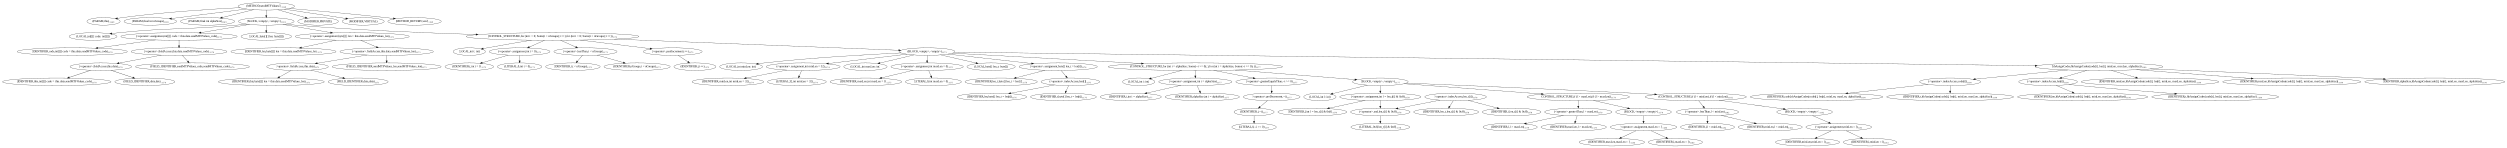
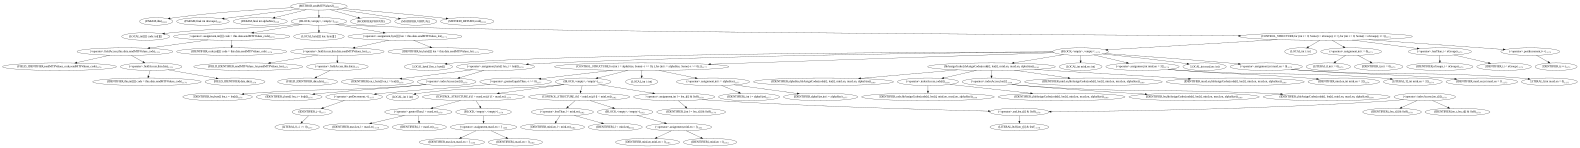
  digraph {
    fontname="Liberation Serif"
    node [fontname="Liberation Serif"]
    edge [fontname="Liberation Serif"]
    n1 [label=<(METHOD,sendMTFValues3)<SUB>1169</SUB>>]
    n2 [label=<(PARAM,this)<SUB>1669</SUB>>]
    n3 [label=<(PARAM,final int nGroups)<SUB>1169</SUB>>]
    n4 [label=<(PARAM,final int alphaSize)<SUB>1169</SUB>>]
    n5 [label=<(BLOCK,&lt;empty&gt;,&lt;empty&gt;)<SUB>1169</SUB>>]
    n6 [label=<(MODIFIER,PRIVATE)>]
    n7 [label=<(MODIFIER,VIRTUAL)>]
    n8 [label=<(METHOD_RETURN,void)<SUB>1169</SUB>>]
    n9 [label=<(LOCAL,int[][] code: int[][])>]
    n10 [label=<(&lt;operator&gt;.assignment,int[][] code = this.data.sendMTFValues_code)<SUB>1170</SUB>>]
    n11 [label=<(LOCAL,byte[][] len: byte[][])>]
    n12 [label=<(&lt;operator&gt;.assignment,byte[][] len = this.data.sendMTFValues_len)<SUB>1171</SUB>>]
    n13 [label=<(CONTROL_STRUCTURE,for (int t = 0; Some(t &lt; nGroups); t++),for (int t = 0; Some(t &lt; nGroups); t++))<SUB>1173</SUB>>]
    n14 [label=<(IDENTIFIER,code,int[][] code = this.data.sendMTFValues_code)<SUB>1170</SUB>>]
    n15 [label=<(&lt;operator&gt;.fieldAccess,this.data.sendMTFValues_code)<SUB>1170</SUB>>]
    n16 [label=<(IDENTIFIER,len,byte[][] len = this.data.sendMTFValues_len)<SUB>1171</SUB>>]
    n17 [label=<(&lt;operator&gt;.fieldAccess,this.data.sendMTFValues_len)<SUB>1171</SUB>>]
    n18 [label=<(LOCAL,int t: int)>]
    n19 [label=<(&lt;operator&gt;.assignment,int t = 0)<SUB>1173</SUB>>]
    n20 [label=<(&lt;operator&gt;.lessThan,t &lt; nGroups)<SUB>1173</SUB>>]
    n21 [label=<(&lt;operator&gt;.postIncrement,t++)<SUB>1173</SUB>>]
    n22 [label=<(BLOCK,&lt;empty&gt;,&lt;empty&gt;)<SUB>1173</SUB>>]
    n23 [label=<(&lt;operator&gt;.fieldAccess,this.data)<SUB>1170</SUB>>]
    n24 [label=<(FIELD_IDENTIFIER,sendMTFValues_code,sendMTFValues_code)<SUB>1170</SUB>>]
    n25 [label=<(IDENTIFIER,this,int[][] code = this.data.sendMTFValues_code)<SUB>1170</SUB>>]
    n26 [label=<(FIELD_IDENTIFIER,data,data)<SUB>1170</SUB>>]
    n27 [label=<(&lt;operator&gt;.fieldAccess,this.data)<SUB>1171</SUB>>]
    n28 [label=<(FIELD_IDENTIFIER,sendMTFValues_len,sendMTFValues_len)<SUB>1171</SUB>>]
-   n29 [label=<(IDENTIFIER,this,byte[][] len = this.data.sendMTFValues_len)<SUB>1171</SUB>>]
    n30 [label=<(FIELD_IDENTIFIER,data,data)<SUB>1171</SUB>>]
    n31 [label=<(IDENTIFIER,t,int t = 0)<SUB>1173</SUB>>]
    n32 [label=<(LITERAL,0,int t = 0)<SUB>1173</SUB>>]
    n33 [label=<(IDENTIFIER,t,t &lt; nGroups)<SUB>1173</SUB>>]
    n34 [label=<(IDENTIFIER,nGroups,t &lt; nGroups)<SUB>1173</SUB>>]
    n35 [label=<(IDENTIFIER,t,t++)<SUB>1173</SUB>>]
    n36 [label=<(LOCAL,int minLen: int)>]
-   n37 [label=<(&lt;operator&gt;.assignment,int minLen = 32)<SUB>6174</SUB>>]
+   n37 [label=<(&lt;operator&gt;.assignment,int minLen = 32)<SUB>1174</SUB>>]
    n38 [label=<(LOCAL,int maxLen: int)>]
    n39 [label=<(&lt;operator&gt;.assignment,int maxLen = 0)<SUB>1175</SUB>>]
    n40 [label=<(LOCAL,byte[] len_t: byte[])>]
    n41 [label=<(&lt;operator&gt;.assignment,byte[] len_t = len[t])<SUB>1176</SUB>>]
    n42 [label=<(CONTROL_STRUCTURE,for (int i = alphaSize; Some(--i &gt;= 0); ),for (int i = alphaSize; Some(--i &gt;= 0); ))<SUB>1177</SUB>>]
    n43 [label=<(hbAssignCodes,hbAssignCodes(code[t], len[t], minLen, maxLen, alphaSize))<SUB>1190</SUB>>]
    n44 [label=<(IDENTIFIER,minLen,int minLen = 32)<SUB>1174</SUB>>]
    n45 [label=<(LITERAL,32,int minLen = 32)<SUB>1174</SUB>>]
    n46 [label=<(IDENTIFIER,maxLen,int maxLen = 0)<SUB>1275</SUB>>]
    n47 [label=<(LITERAL,0,int maxLen = 0)<SUB>1175</SUB>>]
    n48 [label=<(IDENTIFIER,len_t,byte[] len_t = len[t])<SUB>1176</SUB>>]
    n49 [label=<(&lt;operator&gt;.indexAccess,len[t])<SUB>1176</SUB>>]
    n50 [label=<(LOCAL,int i: int)>]
    n51 [label=<(&lt;operator&gt;.assignment,int i = alphaSize)<SUB>1177</SUB>>]
    n52 [label=<(&lt;operator&gt;.greaterEqualsThan,--i &gt;= 0)<SUB>1177</SUB>>]
    n53 [label=<(BLOCK,&lt;empty&gt;,&lt;empty&gt;)<SUB>1177</SUB>>]
    n54 [label=<(&lt;operator&gt;.indexAccess,code[t])<SUB>1190</SUB>>]
    n55 [label=<(&lt;operator&gt;.indexAccess,len[t])<SUB>1190</SUB>>]
    n56 [label=<(IDENTIFIER,minLen,hbAssignCodes(code[t], len[t], minLen, maxLen, alphaSize))<SUB>1190</SUB>>]
    n57 [label=<(IDENTIFIER,maxLen,hbAssignCodes(code[t], len[t], minLen, maxLen, alphaSize))<SUB>1190</SUB>>]
    n58 [label=<(IDENTIFIER,alphaSize,hbAssignCodes(code[t], len[t], minLen, maxLen, alphaSize))<SUB>1190</SUB>>]
    n59 [label=<(IDENTIFIER,len,byte[] len_t = len[t])<SUB>1176</SUB>>]
    n60 [label=<(IDENTIFIER,t,byte[] len_t = len[t])<SUB>1176</SUB>>]
    n61 [label=<(IDENTIFIER,i,int i = alphaSize)<SUB>1177</SUB>>]
    n62 [label=<(IDENTIFIER,alphaSize,int i = alphaSize)<SUB>1177</SUB>>]
    n63 [label=<(&lt;operator&gt;.preDecrement,--i)<SUB>1177</SUB>>]
    n64 [label=<(LOCAL,int l: int)>]
    n65 [label=<(&lt;operator&gt;.assignment,int l = len_t[i] &amp; 0xff)<SUB>1158</SUB>>]
    n66 [label=<(CONTROL_STRUCTURE,if (l &gt; maxLen),if (l &gt; maxLen))<SUB>1179</SUB>>]
    n67 [label=<(CONTROL_STRUCTURE,if (l &lt; minLen),if (l &lt; minLen))<SUB>1182</SUB>>]
    n68 [label=<(IDENTIFIER,i,--i)<SUB>1177</SUB>>]
    n69 [label=<(LITERAL,0,--i &gt;= 0)<SUB>1177</SUB>>]
    n70 [label=<(IDENTIFIER,l,int l = len_t[i] &amp; 0xff)<SUB>1178</SUB>>]
    n71 [label=<(&lt;operator&gt;.and,len_t[i] &amp; 0xff)<SUB>1178</SUB>>]
    n72 [label=<(&lt;operator&gt;.greaterThan,l &gt; maxLen)<SUB>1179</SUB>>]
    n73 [label=<(BLOCK,&lt;empty&gt;,&lt;empty&gt;)<SUB>1179</SUB>>]
    n74 [label=<(&lt;operator&gt;.lessThan,l &lt; minLen)<SUB>1182</SUB>>]
    n75 [label=<(BLOCK,&lt;empty&gt;,&lt;empty&gt;)<SUB>1182</SUB>>]
    n76 [label=<(LITERAL,0xff,len_t[i] &amp; 0xff)<SUB>1178</SUB>>]
    n77 [label=<(&lt;operator&gt;.indexAccess,len_t[i])<SUB>1178</SUB>>]
    n78 [label=<(IDENTIFIER,len_t,len_t[i] &amp; 0xff)<SUB>1178</SUB>>]
    n79 [label=<(IDENTIFIER,i,len_t[i] &amp; 0xff)<SUB>1178</SUB>>]
    n80 [label=<(IDENTIFIER,l,l &gt; maxLen)<SUB>1179</SUB>>]
    n81 [label=<(IDENTIFIER,maxLen,l &gt; maxLen)<SUB>1179</SUB>>]
    n82 [label=<(&lt;operator&gt;.assignment,maxLen = l)<SUB>1180</SUB>>]
    n83 [label=<(IDENTIFIER,maxLen,maxLen = l)<SUB>1180</SUB>>]
    n84 [label=<(IDENTIFIER,l,maxLen = l)<SUB>1180</SUB>>]
    n85 [label=<(IDENTIFIER,l,l &lt; minLen)<SUB>6182</SUB>>]
    n86 [label=<(IDENTIFIER,minLen,l &lt; minLen)<SUB>1182</SUB>>]
    n87 [label=<(&lt;operator&gt;.assignment,minLen = l)<SUB>1183</SUB>>]
    n88 [label=<(IDENTIFIER,minLen,minLen = l)<SUB>1183</SUB>>]
    n89 [label=<(IDENTIFIER,l,minLen = l)<SUB>1183</SUB>>]
    n90 [label=<(IDENTIFIER,code,hbAssignCodes(code[t], len[t], minLen, maxLen, alphaSize))<SUB>1190</SUB>>]
    n91 [label=<(IDENTIFIER,t,hbAssignCodes(code[t], len[t], minLen, maxLen, alphaSize))<SUB>1190</SUB>>]
    n92 [label=<(IDENTIFIER,len,hbAssignCodes(code[t], len[t], minLen, maxLen, alphaSize))<SUB>1190</SUB>>]
    n93 [label=<(IDENTIFIER,t,hbAssignCodes(code[t], len[t], minLen, maxLen, alphaSize))<SUB>1190</SUB>>]
    n1 -> n2
    n1 -> n3
    n1 -> n4
    n1 -> n5
    n1 -> n6
    n1 -> n7
    n1 -> n8
    n5 -> n9
    n5 -> n10
    n5 -> n11
    n5 -> n12
    n5 -> n13
    n10 -> n14
    n10 -> n15
    n12 -> n16
    n12 -> n17
    n13 -> n18
    n13 -> n19
    n13 -> n20
    n13 -> n21
    n13 -> n22
    n15 -> n23
    n15 -> n24
    n17 -> n27
    n17 -> n28
    n19 -> n31
    n19 -> n32
    n20 -> n33
    n20 -> n34
    n21 -> n35
    n22 -> n36
    n22 -> n37
    n22 -> n38
    n22 -> n39
    n22 -> n40
    n22 -> n41
    n22 -> n42
    n22 -> n43
    n23 -> n25
    n23 -> n26
-   n27 -> n29
    n27 -> n30
    n37 -> n44
    n37 -> n45
    n39 -> n46
    n39 -> n47
    n41 -> n48
    n41 -> n49
    n42 -> n50
    n42 -> n51
    n42 -> n52
    n42 -> n53
    n43 -> n54
    n43 -> n55
    n43 -> n56
    n43 -> n57
    n43 -> n58
    n49 -> n59
    n49 -> n60
    n51 -> n61
    n51 -> n62
    n52 -> n63
    n53 -> n64
    n53 -> n65
    n53 -> n66
    n53 -> n67
    n54 -> n90
    n54 -> n91
    n55 -> n92
    n55 -> n93
    n63 -> n68
    n65 -> n70
    n65 -> n71
    n66 -> n72
    n66 -> n73
    n67 -> n74
    n67 -> n75
    n68 -> n69
    n71 -> n76
    n72 -> n80
    n72 -> n81
    n73 -> n82
    n74 -> n85
    n74 -> n86
    n75 -> n87
    n77 -> n71
    n77 -> n78
    n77 -> n79
    n82 -> n83
    n82 -> n84
    n87 -> n88
    n87 -> n89
  }
